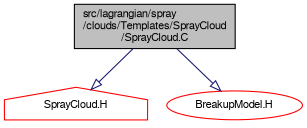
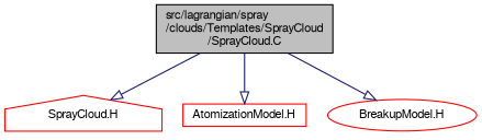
  digraph {
    node [color=red fontname=FreeSans fontsize=10 shape=box]
    edge [color=midnightblue fontname=FreeSans fontsize=10 labelfontname=FreeSans labelfontsize=10 style=solid arrowhead=onormal]
    n1 [color=black fillcolor=grey75 fontcolor=black height=0.2 label="src/lagrangian/spray\l/clouds/Templates/SprayCloud\l/SprayCloud.C" style=filled width=0.4]
    n2 [height=0.2 label="SprayCloud.H" shape=house width=0.4]
+   n3 [height=0.2 label="AtomizationModel.H" width=0.4]
    n4 [height=0.2 label="BreakupModel.H" shape=ellipse width=0.4]
    n1 -> n2
+   n1 -> n3
    n1 -> n4
  }
